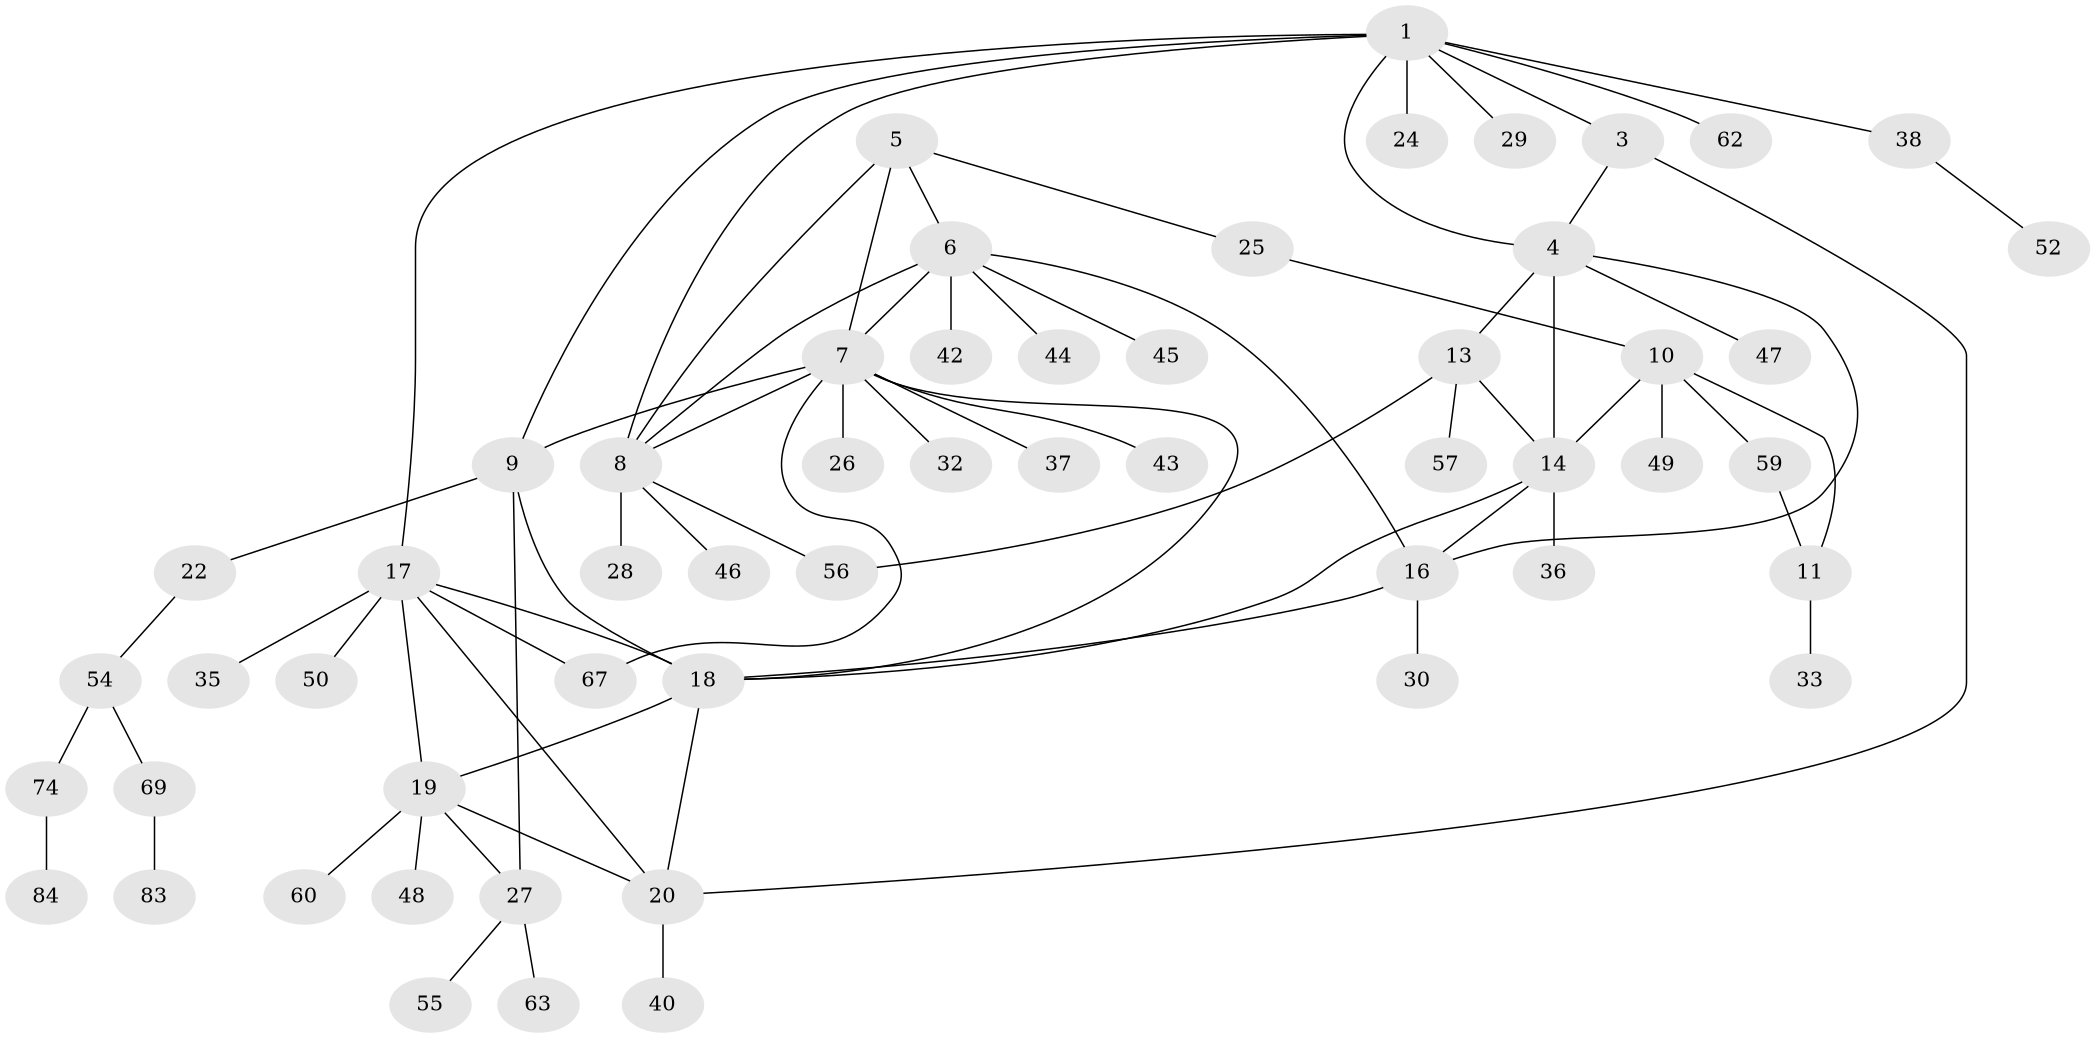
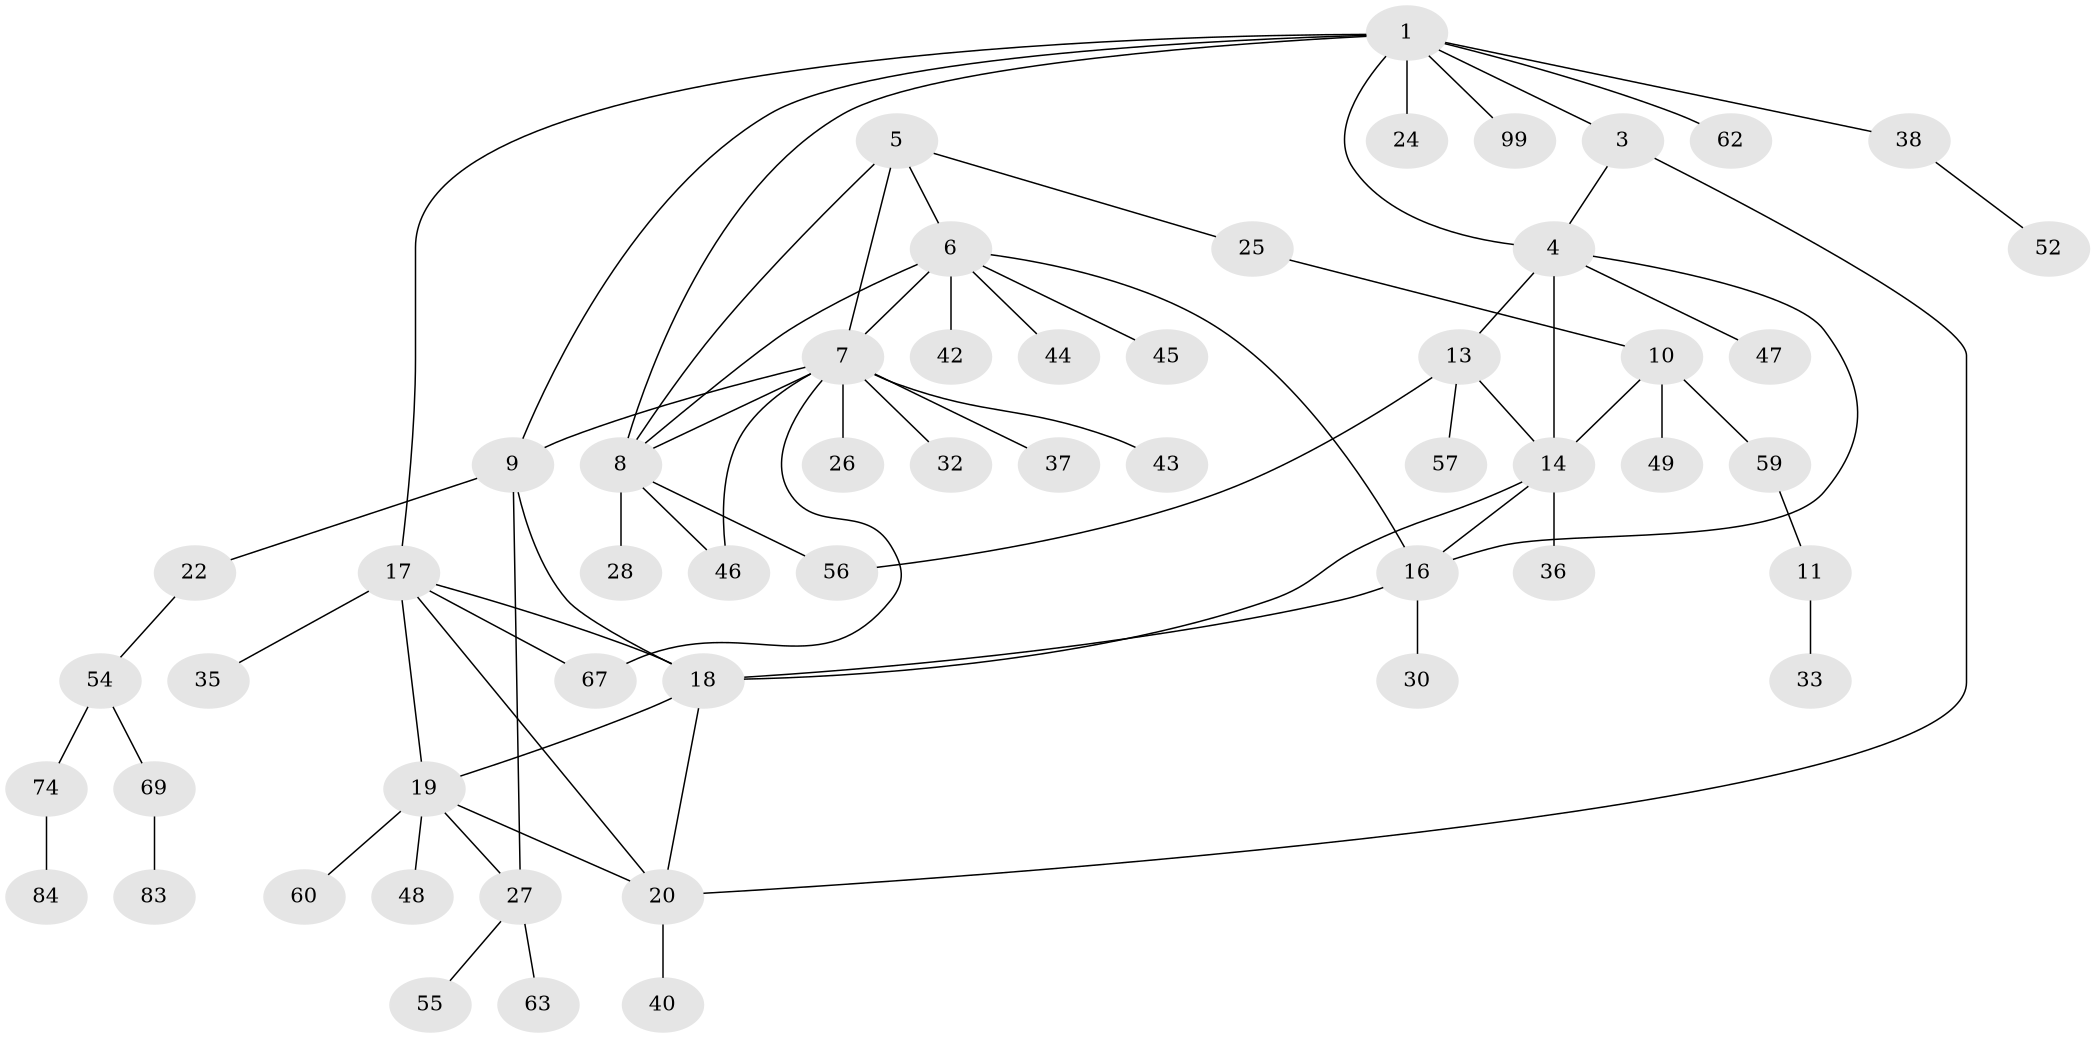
  graph {
    node [color=gray90 style=filled]
    1 [super="+2"]
    3 [super="+73"]
    4 [super="+15"]
    8 [super="+61"]
    9 [super="+41"]
    17 [super="+58"]
    24
-   29
+   29 [label=99]
    38
    62
    20 [super="+51"]
    13 [super="+68"]
    14 [super="+39"]
    16 [super="+65"]
    47 [super="+66"]
    28
    46
    56 [super="+76"]
    18 [super="+70"]
    22 [super="+79"]
    27 [super="+34"]
    67
    19 [super="+78"]
    35 [super="+82"]
-   50 [super="+53"]
    52
    40
    57
    36
    30 [super="+64"]
    5 [super="+23"]
    6 [super="+21"]
    7 [super="+75"]
    25
    42
    44
    45
    26
    32
    37
    43
    10 [super="+31"]
    11 [super="+12"]
    49
    59
    33
    54 [super="+77"]
    55 [super="+71"]
    63
    48
    60
    69 [super="+72"]
    74 [super="+80"]
    83
    84
    1 -- 3 [weight=2]
    1 -- 4 [weight=2]
    1 -- 8
    1 -- 9
    1 -- 17
    1 -- 24
    1 -- 29
    1 -- 38
    1 -- 62
    3 -- 4
    3 -- 20
    4 -- 13
    4 -- 14 [weight=2]
    4 -- 16
    4 -- 47
    8 -- 28
    8 -- 46
    8 -- 56
    9 -- 18
    9 -- 22
    9 -- 27
    17 -- 20
    17 -- 18
    17 -- 67
    17 -- 19
    17 -- 35
-   17 -- 50
    38 -- 52
    20 -- 40
    13 -- 14
    13 -- 56
    13 -- 57
    14 -- 16
    14 -- 18
    14 -- 36
    16 -- 18
    16 -- 30
    18 -- 20
    18 -- 19
    22 -- 54
    27 -- 55
    27 -- 63
    19 -- 20
    19 -- 27
    19 -- 48
    19 -- 60
    5 -- 8
    5 -- 6
    5 -- 7
    5 -- 25
    6 -- 8
    6 -- 16
    6 -- 7
    6 -- 42
    6 -- 44
    6 -- 45
    7 -- 8
    7 -- 9
-   7 -- 18
+   7 -- 46
    7 -- 67
    7 -- 26
    7 -- 32
    7 -- 37
    7 -- 43
    25 -- 10
    10 -- 14
-   10 -- 11 [weight=2]
    10 -- 49
    10 -- 59
    11 -- 33
    59 -- 11 [weight=2]
    54 -- 69
    54 -- 74
    69 -- 83
    74 -- 84
  }
